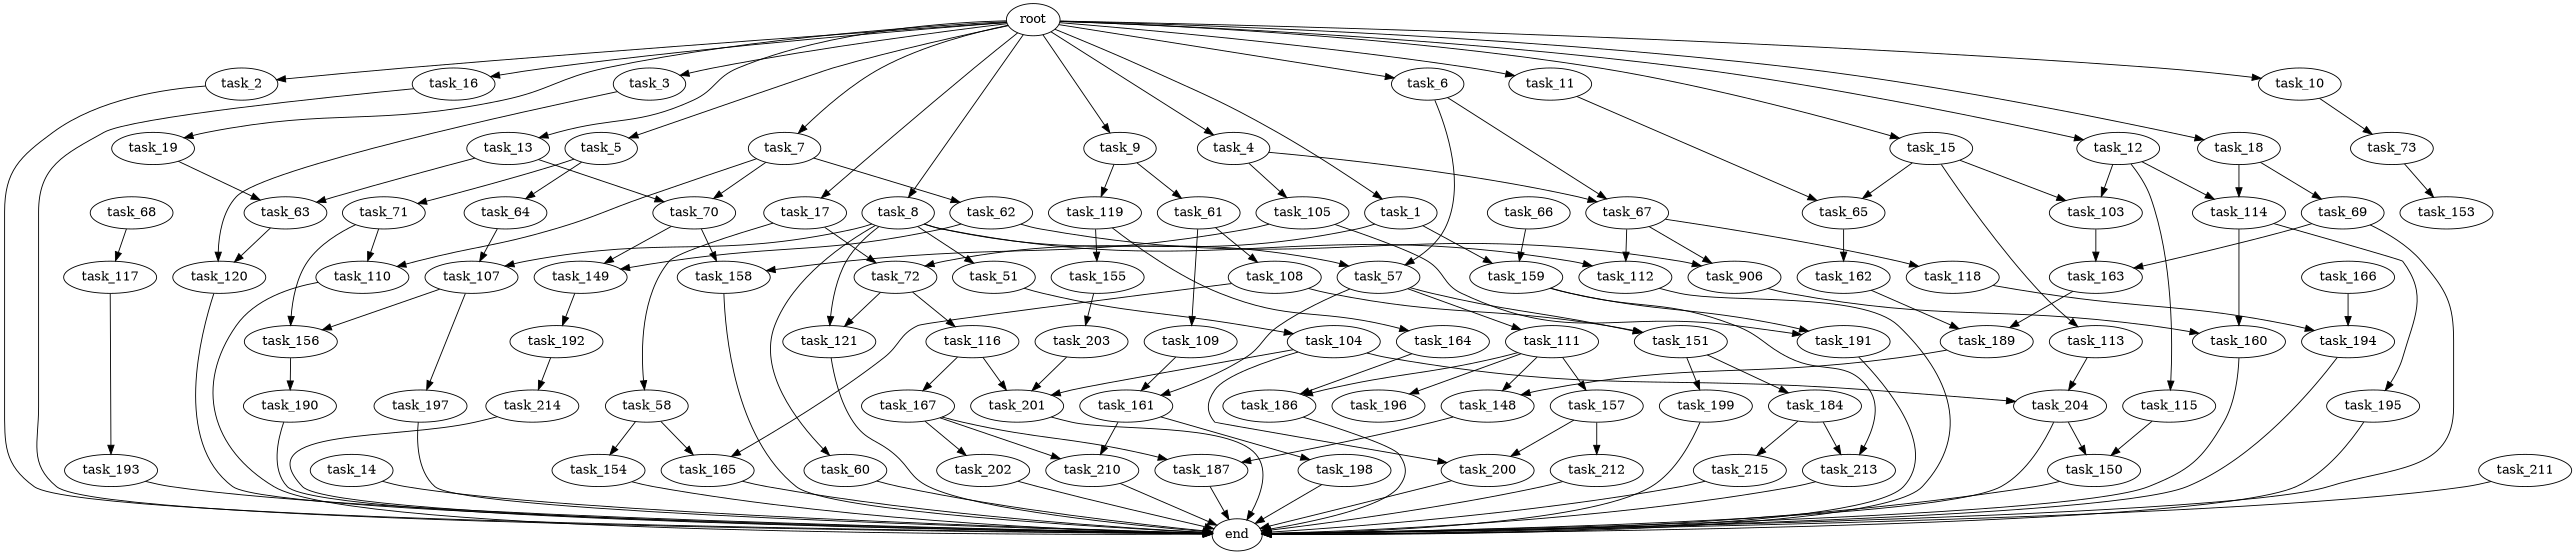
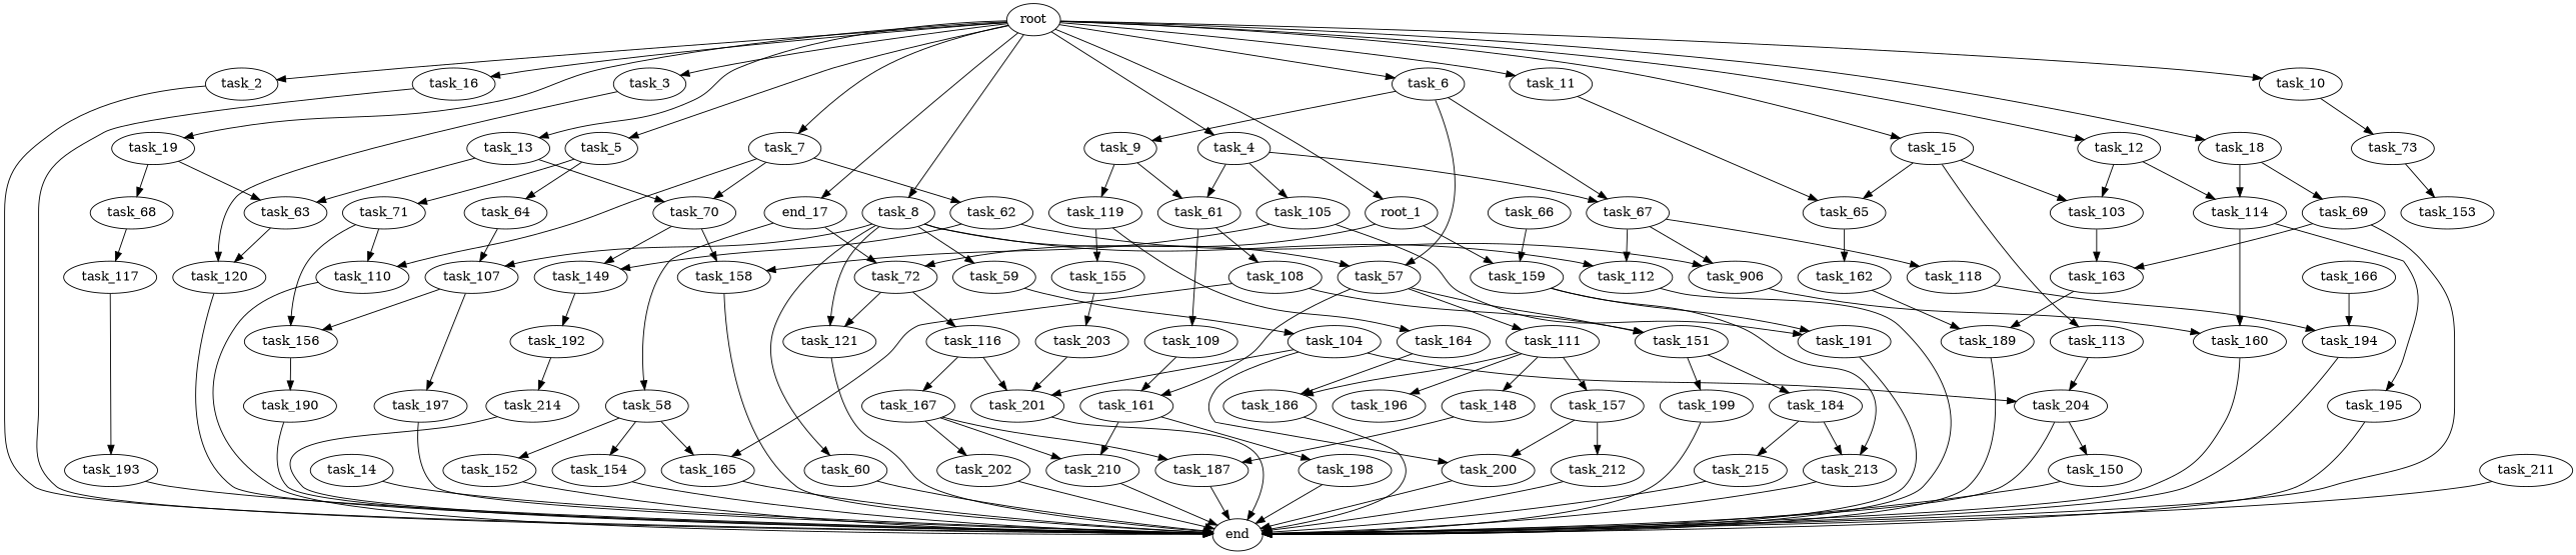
  digraph {
    root
-   task_1
+   task_1 [label=root_1]
    task_2
    task_3
    task_4
    task_5
    task_6
    task_7
    task_8
    task_9
    task_10
    task_11
    task_12
    task_13
    task_15
    task_16
-   task_17
+   task_17 [label=end_17]
    task_18
    task_19
    task_72
    task_159
    end
    task_120
    task_61
    task_67
    task_105
    task_64
    task_71
    task_57
    task_62
    task_70
    task_110
-   task_59 [label=task_51]
+   task_59
    task_60
    task_107
    task_112
    task_121
    task_119
    task_73
    task_65
    task_103
    task_114
-   task_115
    task_63
    task_14
    task_113
    task_58
    task_69
    task_68
    task_66
    task_116
    task_108
    task_109
    n54 [label=task_906]
    task_118
    task_158
    task_191
    task_156
    task_111
    task_151
    task_161
    task_149
    task_104
    task_197
    task_155
    task_164
    task_153
    task_162
    task_163
    task_160
    task_195
    task_150
    task_204
+   task_152
    task_154
    task_165
    task_117
    task_148
    task_157
    task_186
    task_196
    n82 [label=task_184]
    task_199
    task_198
    task_210
    task_200
    task_201
    task_192
    task_166
    task_194
    task_189
    task_213
    task_193
    task_190
    task_167
    task_187
    task_212
    task_202
    task_203
    task_214
    task_215
    task_211
    root -> task_1
    root -> task_2
    root -> task_3
    root -> task_4
    root -> task_5
    root -> task_6
    root -> task_7
    root -> task_8
-   root -> task_9
+   task_6 -> task_9
    root -> task_10
    root -> task_11
    root -> task_12
    root -> task_13
    root -> task_15
    root -> task_16
    root -> task_17
    root -> task_18
    root -> task_19
    task_1 -> task_72
    task_1 -> task_159
    task_2 -> end
    task_3 -> task_120
+   task_4 -> task_61
    task_4 -> task_67
    task_4 -> task_105
    task_5 -> task_64
    task_5 -> task_71
    task_6 -> task_67
    task_6 -> task_57
    task_7 -> task_62
    task_7 -> task_70
    task_7 -> task_110
    task_8 -> task_57
    task_8 -> task_59
    task_8 -> task_60
    task_8 -> task_107
    task_8 -> task_112
    task_8 -> task_121
    task_9 -> task_61
    task_9 -> task_119
    task_10 -> task_73
    task_11 -> task_65
    task_12 -> task_103
    task_12 -> task_114
-   task_12 -> task_115
    task_13 -> task_70
    task_13 -> task_63
    task_15 -> task_65
    task_15 -> task_103
    task_15 -> task_113
    task_16 -> end
    task_17 -> task_72
    task_17 -> task_58
    task_18 -> task_114
    task_18 -> task_69
    task_19 -> task_63
+   task_19 -> task_68
    task_72 -> task_121
    task_72 -> task_116
    task_159 -> task_191
    task_159 -> task_213
    task_120 -> end
    task_61 -> task_108
    task_61 -> task_109
    task_67 -> task_112
    task_67 -> n54
    task_67 -> task_118
    task_105 -> task_158
    task_105 -> task_191
    task_64 -> task_107
    task_71 -> task_110
    task_71 -> task_156
    task_57 -> task_111
    task_57 -> task_151
    task_57 -> task_161
    task_62 -> n54
    task_62 -> task_149
    task_70 -> task_158
    task_70 -> task_149
    task_110 -> end
    task_59 -> task_104
    task_60 -> end
    task_107 -> task_156
    task_107 -> task_197
    task_112 -> end
    task_121 -> end
    task_119 -> task_155
    task_119 -> task_164
    task_73 -> task_153
    task_65 -> task_162
    task_103 -> task_163
    task_114 -> task_160
    task_114 -> task_195
-   task_115 -> task_150
    task_63 -> task_120
    task_14 -> end
    task_113 -> task_204
+   task_58 -> task_152
    task_58 -> task_154
    task_58 -> task_165
    task_69 -> end
    task_69 -> task_163
    task_68 -> task_117
    task_66 -> task_159
    task_116 -> task_201
    task_116 -> task_167
    task_108 -> task_151
    task_108 -> task_165
    task_109 -> task_161
    n54 -> task_160
    task_118 -> task_194
    task_158 -> end
    task_191 -> end
    task_156 -> task_190
    task_111 -> task_148
    task_111 -> task_157
    task_111 -> task_186
    task_111 -> task_196
    task_151 -> n82
    task_151 -> task_199
    task_161 -> task_198
    task_161 -> task_210
    task_149 -> task_192
    task_104 -> task_204
    task_104 -> task_200
    task_104 -> task_201
    task_197 -> end
    task_155 -> task_203
    task_164 -> task_186
    task_162 -> task_189
    task_163 -> task_189
    task_160 -> end
    task_195 -> end
    task_150 -> end
    task_204 -> end
    task_204 -> task_150
+   task_152 -> end
    task_154 -> end
    task_165 -> end
    task_117 -> task_193
    task_148 -> task_187
    task_157 -> task_200
    task_157 -> task_212
    task_186 -> end
    n82 -> task_213
    n82 -> task_215
    task_199 -> end
    task_198 -> end
    task_210 -> end
    task_200 -> end
    task_201 -> end
    task_192 -> task_214
    task_166 -> task_194
    task_194 -> end
-   task_189 -> task_148
+   task_189 -> end
    task_213 -> end
    task_193 -> end
    task_190 -> end
    task_167 -> task_210
    task_167 -> task_187
    task_167 -> task_202
    task_187 -> end
    task_212 -> end
    task_202 -> end
    task_203 -> task_201
    task_214 -> end
    task_215 -> end
    task_211 -> end
  }
